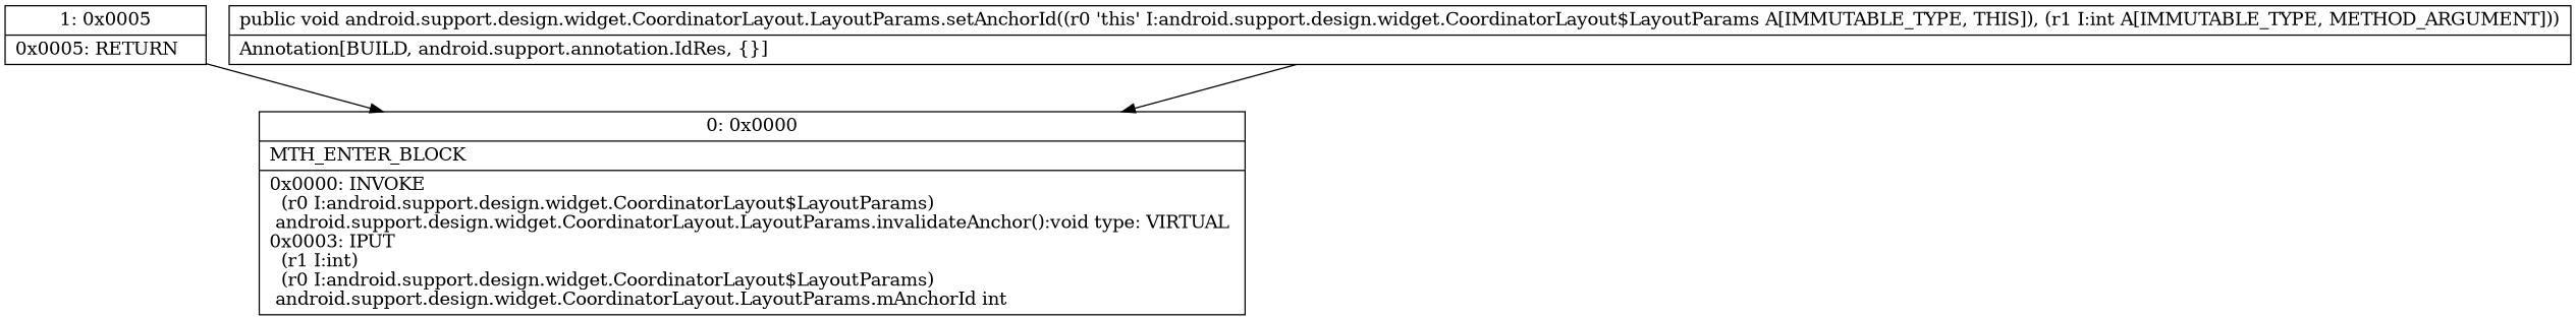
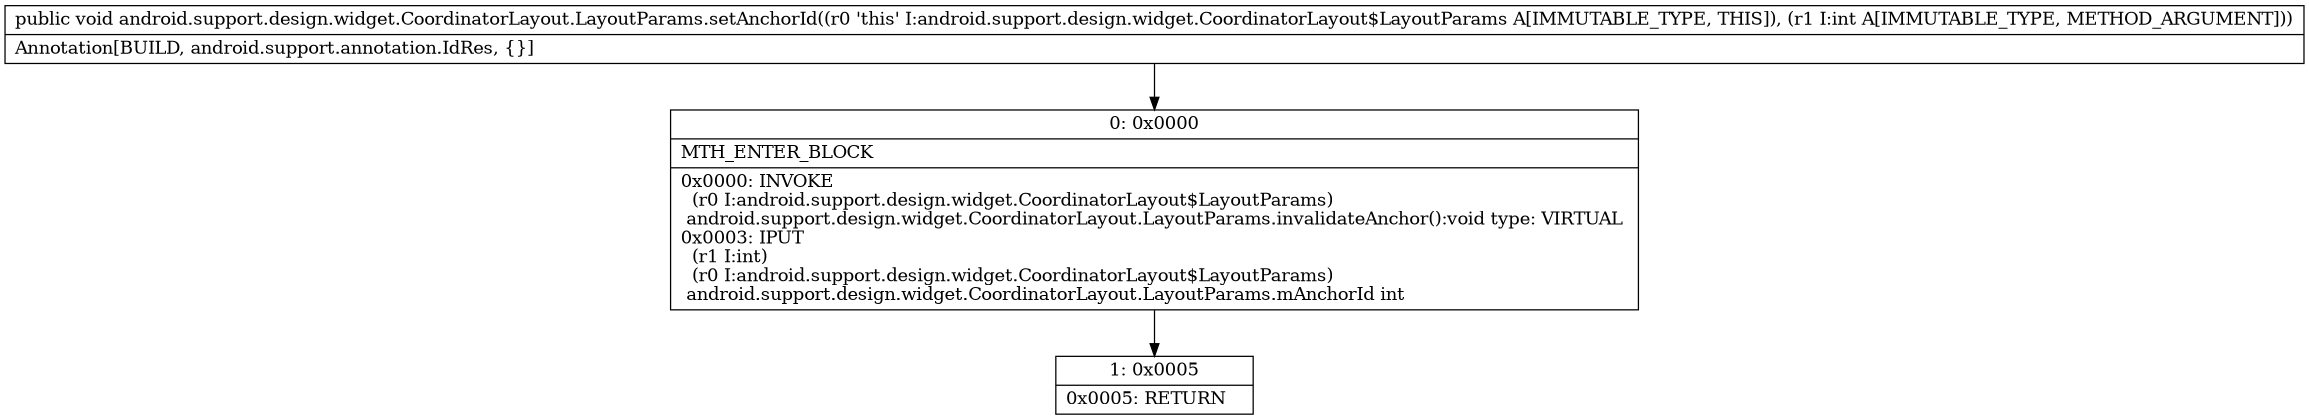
  digraph {
    node [shape=record]
    n1 [label="{0\:\ 0x0000|MTH_ENTER_BLOCK\l|0x0000: INVOKE  \l  (r0 I:android.support.design.widget.CoordinatorLayout$LayoutParams)\l android.support.design.widget.CoordinatorLayout.LayoutParams.invalidateAnchor():void type: VIRTUAL \l0x0003: IPUT  \l  (r1 I:int)\l  (r0 I:android.support.design.widget.CoordinatorLayout$LayoutParams)\l android.support.design.widget.CoordinatorLayout.LayoutParams.mAnchorId int \l}"]
    n2 [label="{1\:\ 0x0005|0x0005: RETURN   \l}"]
    n3 [label="{public void android.support.design.widget.CoordinatorLayout.LayoutParams.setAnchorId((r0 'this' I:android.support.design.widget.CoordinatorLayout$LayoutParams A[IMMUTABLE_TYPE, THIS]), (r1 I:int A[IMMUTABLE_TYPE, METHOD_ARGUMENT]))  | Annotation[BUILD, android.support.annotation.IdRes, \{\}]\l}"]
-   n2 -> n1
+   n1 -> n2
    n3 -> n1
  }
